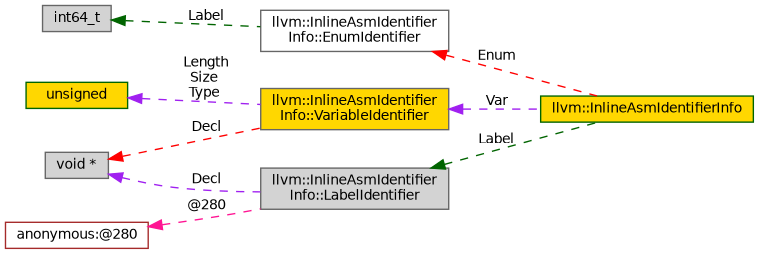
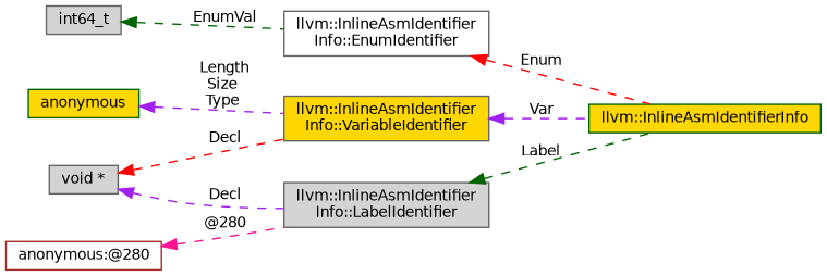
  digraph {
    rankdir=LR
    node [color=gray40 fillcolor=gold fontname=Helvetica fontsize=10 shape=box style=filled]
    edge [color=purple dir=back fontname=Helvetica fontsize=10 labelfontname=Helvetica labelfontsize=10 style=dashed]
    n1 [color=darkgreen fontcolor=black height=0.2 label="llvm::InlineAsmIdentifierInfo" width=0.4]
    n2 [fillcolor=white height=0.2 label="llvm::InlineAsmIdentifier\lInfo::EnumIdentifier" width=0.4]
    n3 [fillcolor=lightgrey height=0.2 label=int64_t width=0.4]
    n4 [fillcolor=lightgrey height=0.2 label="llvm::InlineAsmIdentifier\lInfo::LabelIdentifier" width=0.4]
    n5 [fillcolor=lightgrey height=0.2 label="void *" width=0.4]
    n6 [height=0.2 label="llvm::InlineAsmIdentifier\lInfo::VariableIdentifier" width=0.4]
-   n7 [color=darkgreen height=0.2 label=unsigned width=0.4]
+   n7 [color=darkgreen height=0.2 label=anonymous width=0.4]
    n8 [color=brown fillcolor=white height=0.2 label="anonymous:@280" width=0.4]
    n2 -> n1 [color=red label=" Enum"]
-   n3 -> n2 [color=darkgreen label=" Label"]
+   n3 -> n2 [color=darkgreen label=" EnumVal"]
    n4 -> n1 [color=darkgreen label=" Label"]
    n5 -> n4 [label=" Decl"]
    n5 -> n6 [color=red label=" Decl"]
    n6 -> n1 [label=" Var"]
    n7 -> n6 [label=" Length\nSize\nType"]
    n8 -> n4 [color=deeppink label=" @280"]
  }
